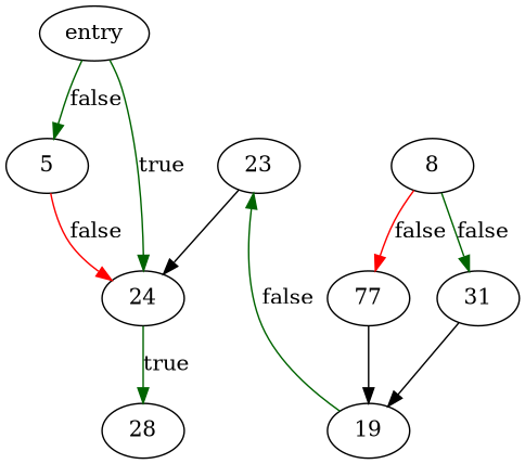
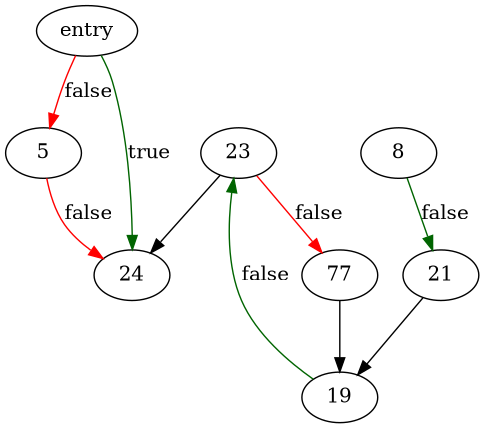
  digraph {
    edge [color=darkgreen]
    n1 [label=entry]
    5
    24
-   28
    n5 [label=77]
    8
-   21 [label=31]
+   21
    19
    23
-   n1 -> 5 [label=false]
+   n1 -> 5 [color=red label=false]
    n1 -> 24 [label=true]
    5 -> 24 [color=red label=false]
-   24 -> 28 [label=true]
    n5 -> 19 [color=""]
-   8 -> n5 [color=red label=false]
+   23 -> n5 [color=red label=false]
    8 -> 21 [label=false]
    21 -> 19 [color=""]
    19 -> 23 [label=false]
    23 -> 24 [color=""]
  }
